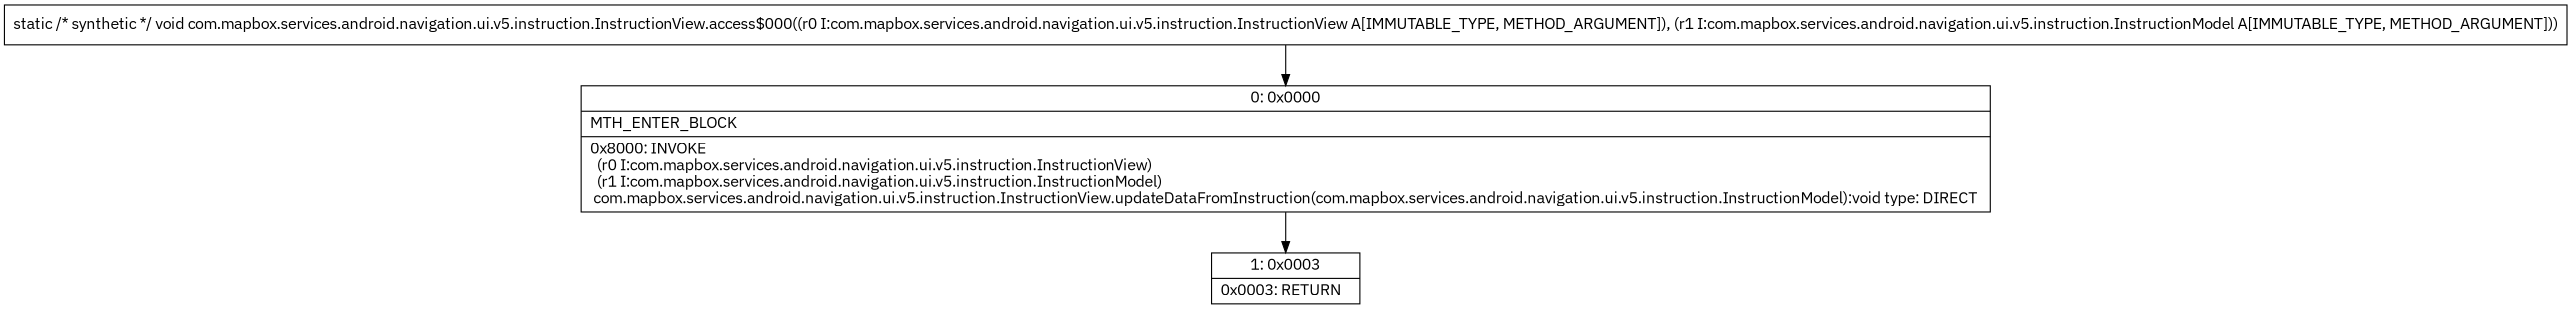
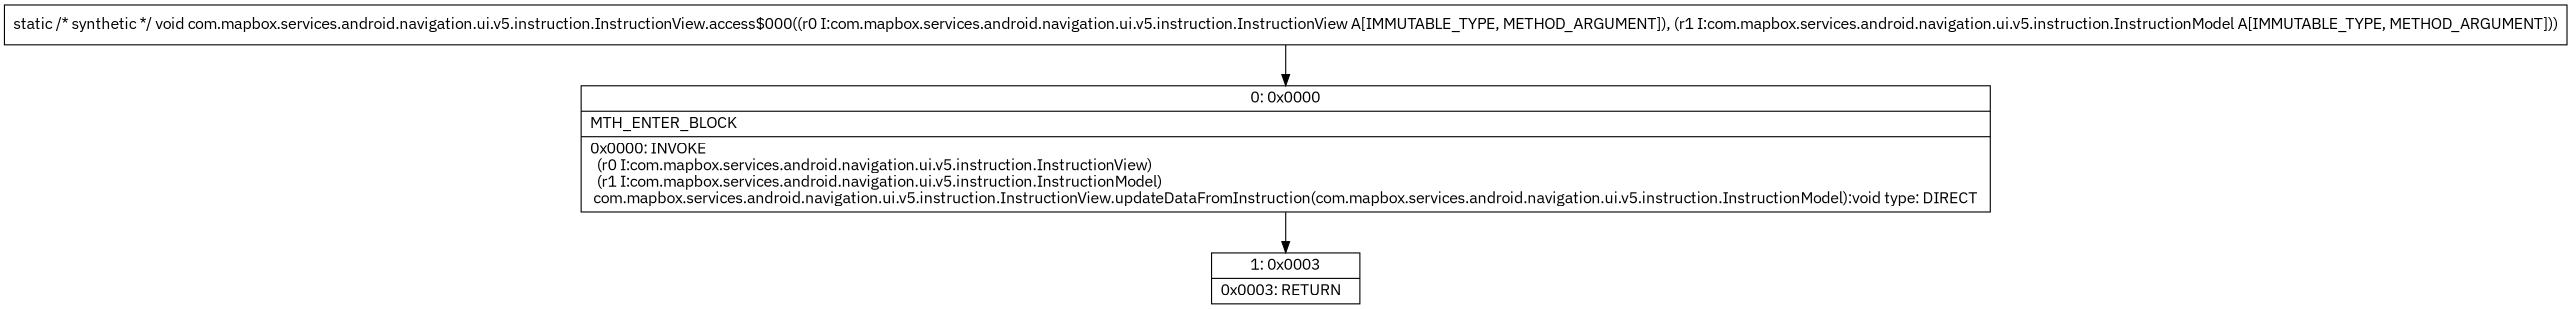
  digraph {
    fontname="IBM Plex Sans"
    node [shape=record fontname="IBM Plex Sans"]
    edge [fontname="IBM Plex Sans"]
-   n1 [label="{0\:\ 0x0000|MTH_ENTER_BLOCK\l|0x8000: INVOKE  \l  (r0 I:com.mapbox.services.android.navigation.ui.v5.instruction.InstructionView)\l  (r1 I:com.mapbox.services.android.navigation.ui.v5.instruction.InstructionModel)\l com.mapbox.services.android.navigation.ui.v5.instruction.InstructionView.updateDataFromInstruction(com.mapbox.services.android.navigation.ui.v5.instruction.InstructionModel):void type: DIRECT \l}"]
+   n1 [label="{0\:\ 0x0000|MTH_ENTER_BLOCK\l|0x0000: INVOKE  \l  (r0 I:com.mapbox.services.android.navigation.ui.v5.instruction.InstructionView)\l  (r1 I:com.mapbox.services.android.navigation.ui.v5.instruction.InstructionModel)\l com.mapbox.services.android.navigation.ui.v5.instruction.InstructionView.updateDataFromInstruction(com.mapbox.services.android.navigation.ui.v5.instruction.InstructionModel):void type: DIRECT \l}"]
    n2 [label="{1\:\ 0x0003|0x0003: RETURN   \l}"]
    n3 [label="{static \/* synthetic *\/ void com.mapbox.services.android.navigation.ui.v5.instruction.InstructionView.access$000((r0 I:com.mapbox.services.android.navigation.ui.v5.instruction.InstructionView A[IMMUTABLE_TYPE, METHOD_ARGUMENT]), (r1 I:com.mapbox.services.android.navigation.ui.v5.instruction.InstructionModel A[IMMUTABLE_TYPE, METHOD_ARGUMENT])) }"]
    n1 -> n2
    n3 -> n1
  }
